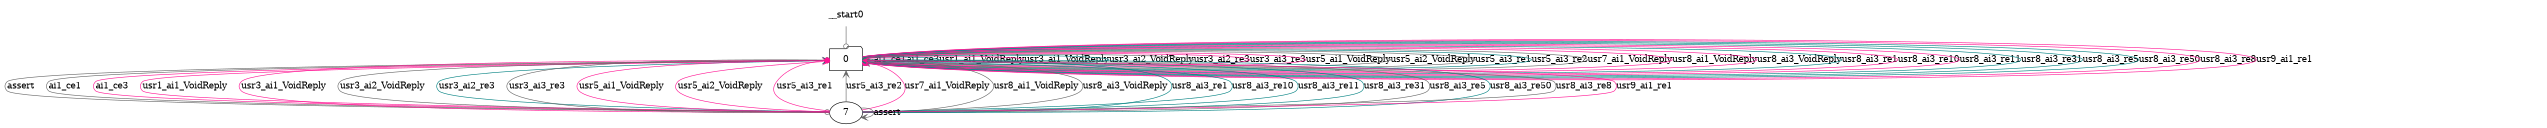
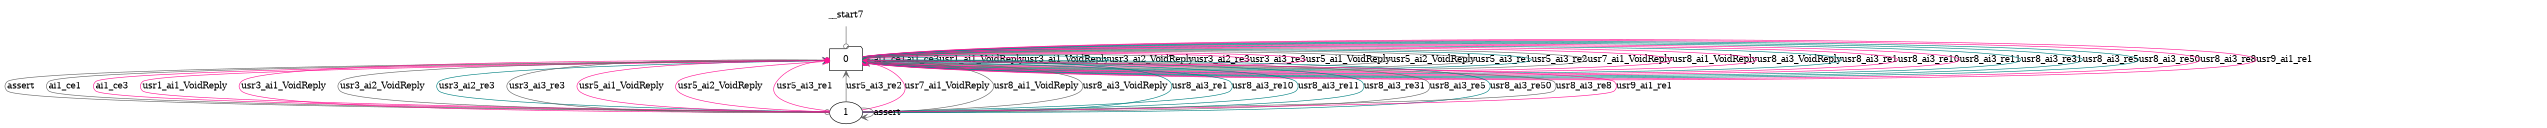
  digraph {
    edge [arrowhead=dot color=deeppink]
    n1 [label=0 shape=folder]
-   n2 [label=7 shape=ellipse]
-   __start0 [shape=none]
+   n2 [label=1 shape=ellipse]
+   __start0 [shape=none label=__start7]
    n1 -> n1 [color=gray40 label=ai1_ce1]
    n1 -> n1 [label=ai1_ce3]
    n1 -> n1 [arrowhead=vee color=teal label=usr1_ai1_VoidReply]
    n1 -> n1 [arrowhead=odot label=usr3_ai1_VoidReply]
    n1 -> n1 [color=teal label=usr3_ai2_VoidReply]
    n1 -> n1 [color=gray40 label=usr3_ai2_re3]
    n1 -> n1 [arrowhead=odot label=usr3_ai3_re3]
    n1 -> n1 [arrowhead=vee label=usr5_ai1_VoidReply]
    n1 -> n1 [arrowhead=vee color=gray40 label=usr5_ai2_VoidReply]
    n1 -> n1 [color=gray40 label=usr5_ai3_re1]
    n1 -> n1 [color=teal label=usr5_ai3_re2]
    n1 -> n1 [arrowhead=vee color=gray40 label=usr7_ai1_VoidReply]
    n1 -> n1 [arrowhead=vee label=usr8_ai1_VoidReply]
    n1 -> n1 [label=usr8_ai3_VoidReply]
    n1 -> n1 [color=teal label=usr8_ai3_re1]
    n1 -> n1 [label=usr8_ai3_re10]
    n1 -> n1 [arrowhead=odot label=usr8_ai3_re11]
    n1 -> n1 [arrowhead=odot color=teal label=usr8_ai3_re31]
    n1 -> n1 [arrowhead=odot color=teal label=usr8_ai3_re5]
    n1 -> n1 [color=teal label=usr8_ai3_re50]
    n1 -> n1 [label=usr8_ai3_re8]
    n1 -> n1 [label=usr9_ai1_re1]
    n1 -> n2 [arrowhead=odot color=gray40 label=assert]
    n2 -> n1 [color=gray40 label=ai1_ce1]
    n2 -> n1 [label=ai1_ce3]
    n2 -> n1 [arrowhead=vee label=usr1_ai1_VoidReply]
    n2 -> n1 [arrowhead=odot label=usr3_ai1_VoidReply]
    n2 -> n1 [arrowhead=vee color=gray40 label=usr3_ai2_VoidReply]
    n2 -> n1 [arrowhead=vee color=teal label=usr3_ai2_re3]
    n2 -> n1 [arrowhead=odot color=gray40 label=usr3_ai3_re3]
    n2 -> n1 [label=usr5_ai1_VoidReply]
    n2 -> n1 [arrowhead=vee label=usr5_ai2_VoidReply]
    n2 -> n1 [arrowhead=odot label=usr5_ai3_re1]
    n2 -> n1 [arrowhead=vee color=gray40 label=usr5_ai3_re2]
    n2 -> n1 [arrowhead=odot label=usr7_ai1_VoidReply]
    n2 -> n1 [color=gray40 label=usr8_ai1_VoidReply]
    n2 -> n1 [arrowhead=vee color=gray40 label=usr8_ai3_VoidReply]
    n2 -> n1 [color=teal label=usr8_ai3_re1]
    n2 -> n1 [arrowhead=odot color=teal label=usr8_ai3_re10]
    n2 -> n1 [arrowhead=odot color=teal label=usr8_ai3_re11]
    n2 -> n1 [arrowhead=vee color=teal label=usr8_ai3_re31]
    n2 -> n1 [color=gray40 label=usr8_ai3_re5]
    n2 -> n1 [arrowhead=odot color=teal label=usr8_ai3_re50]
    n2 -> n1 [arrowhead=vee color=gray40 label=usr8_ai3_re8]
    n2 -> n1 [arrowhead=vee label=usr9_ai1_re1]
    n2 -> n2 [arrowhead=vee color=gray40 label=assert]
    __start0 -> n1 [arrowhead=odot color=gray40]
  }
